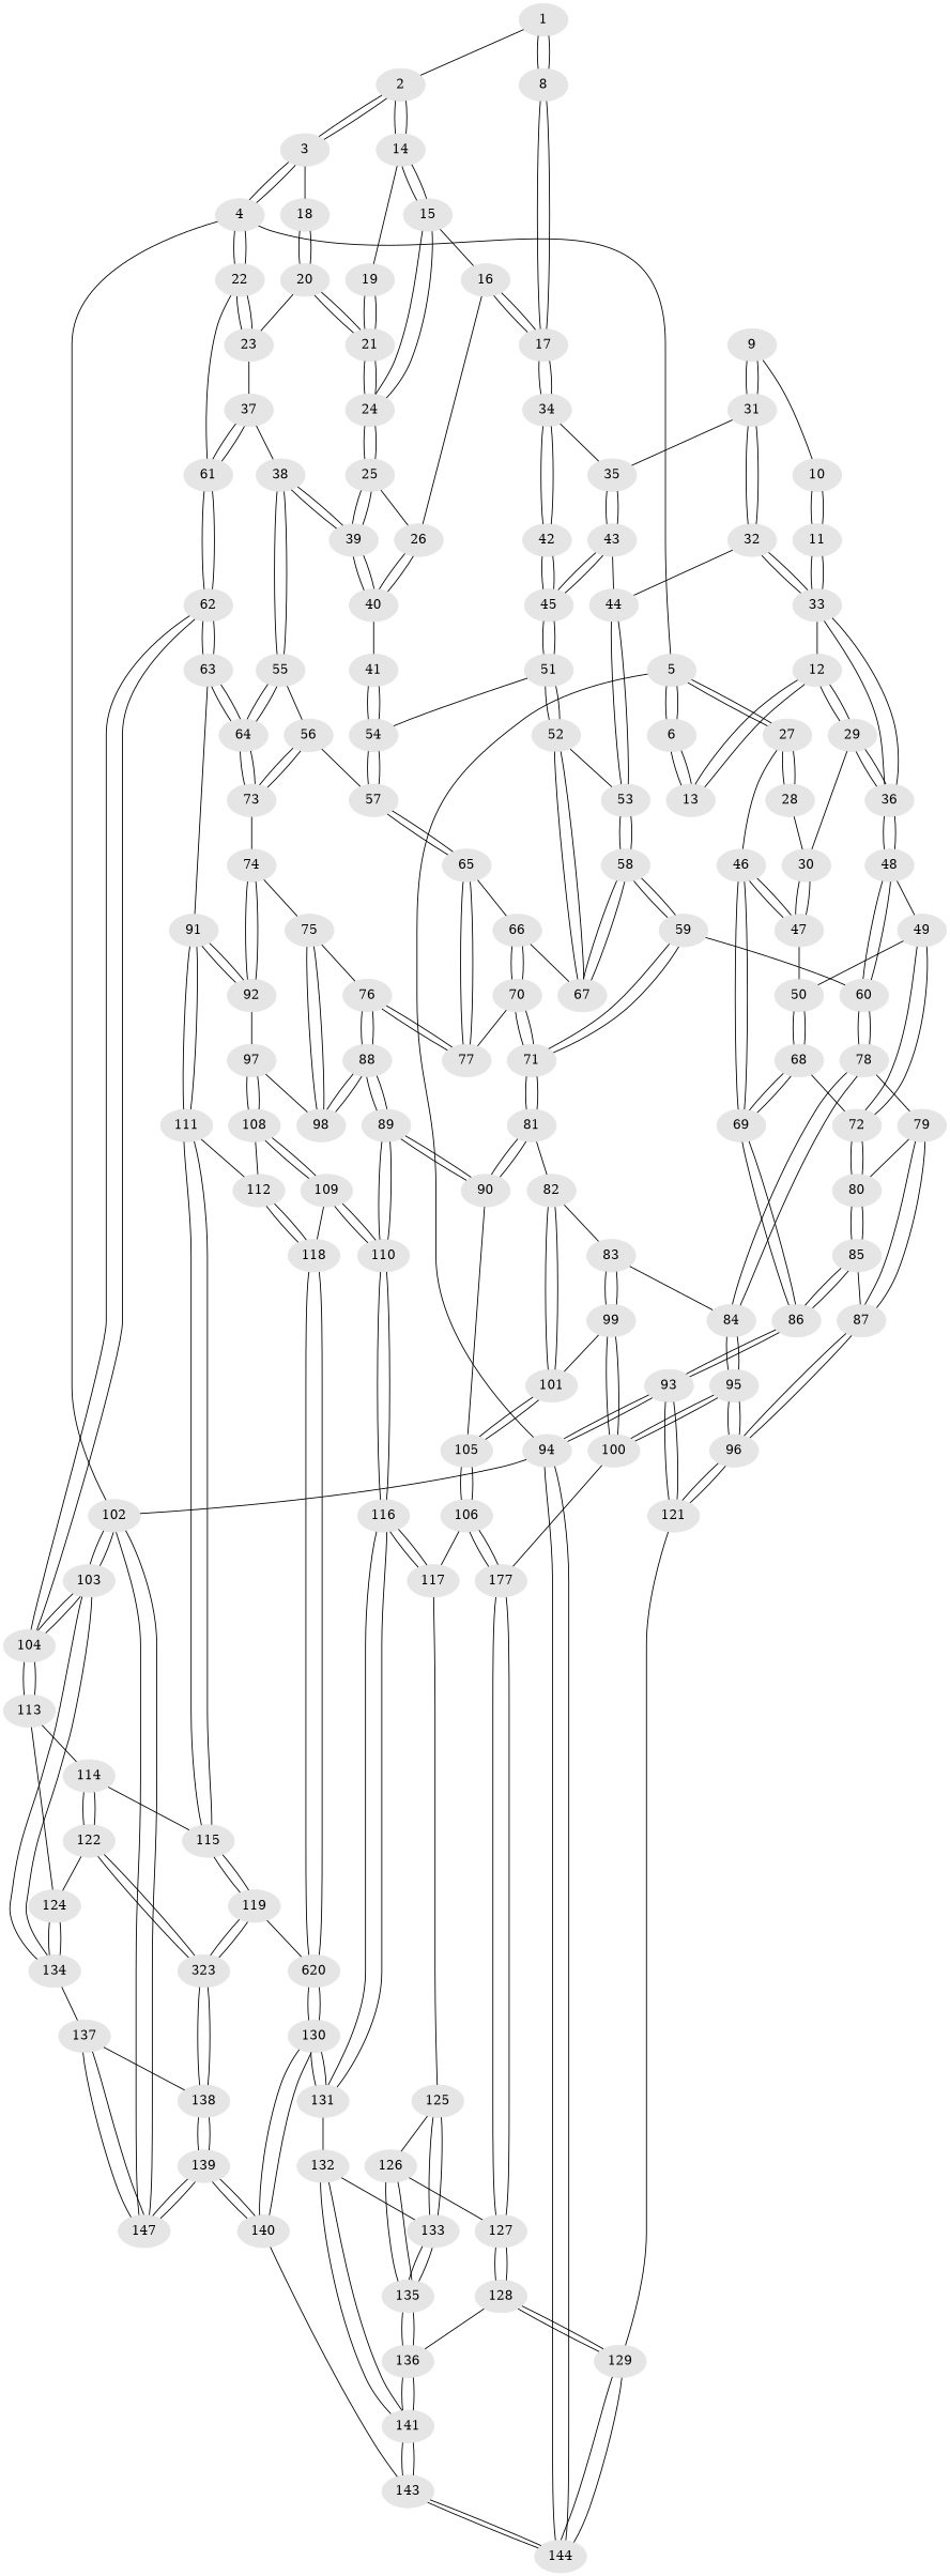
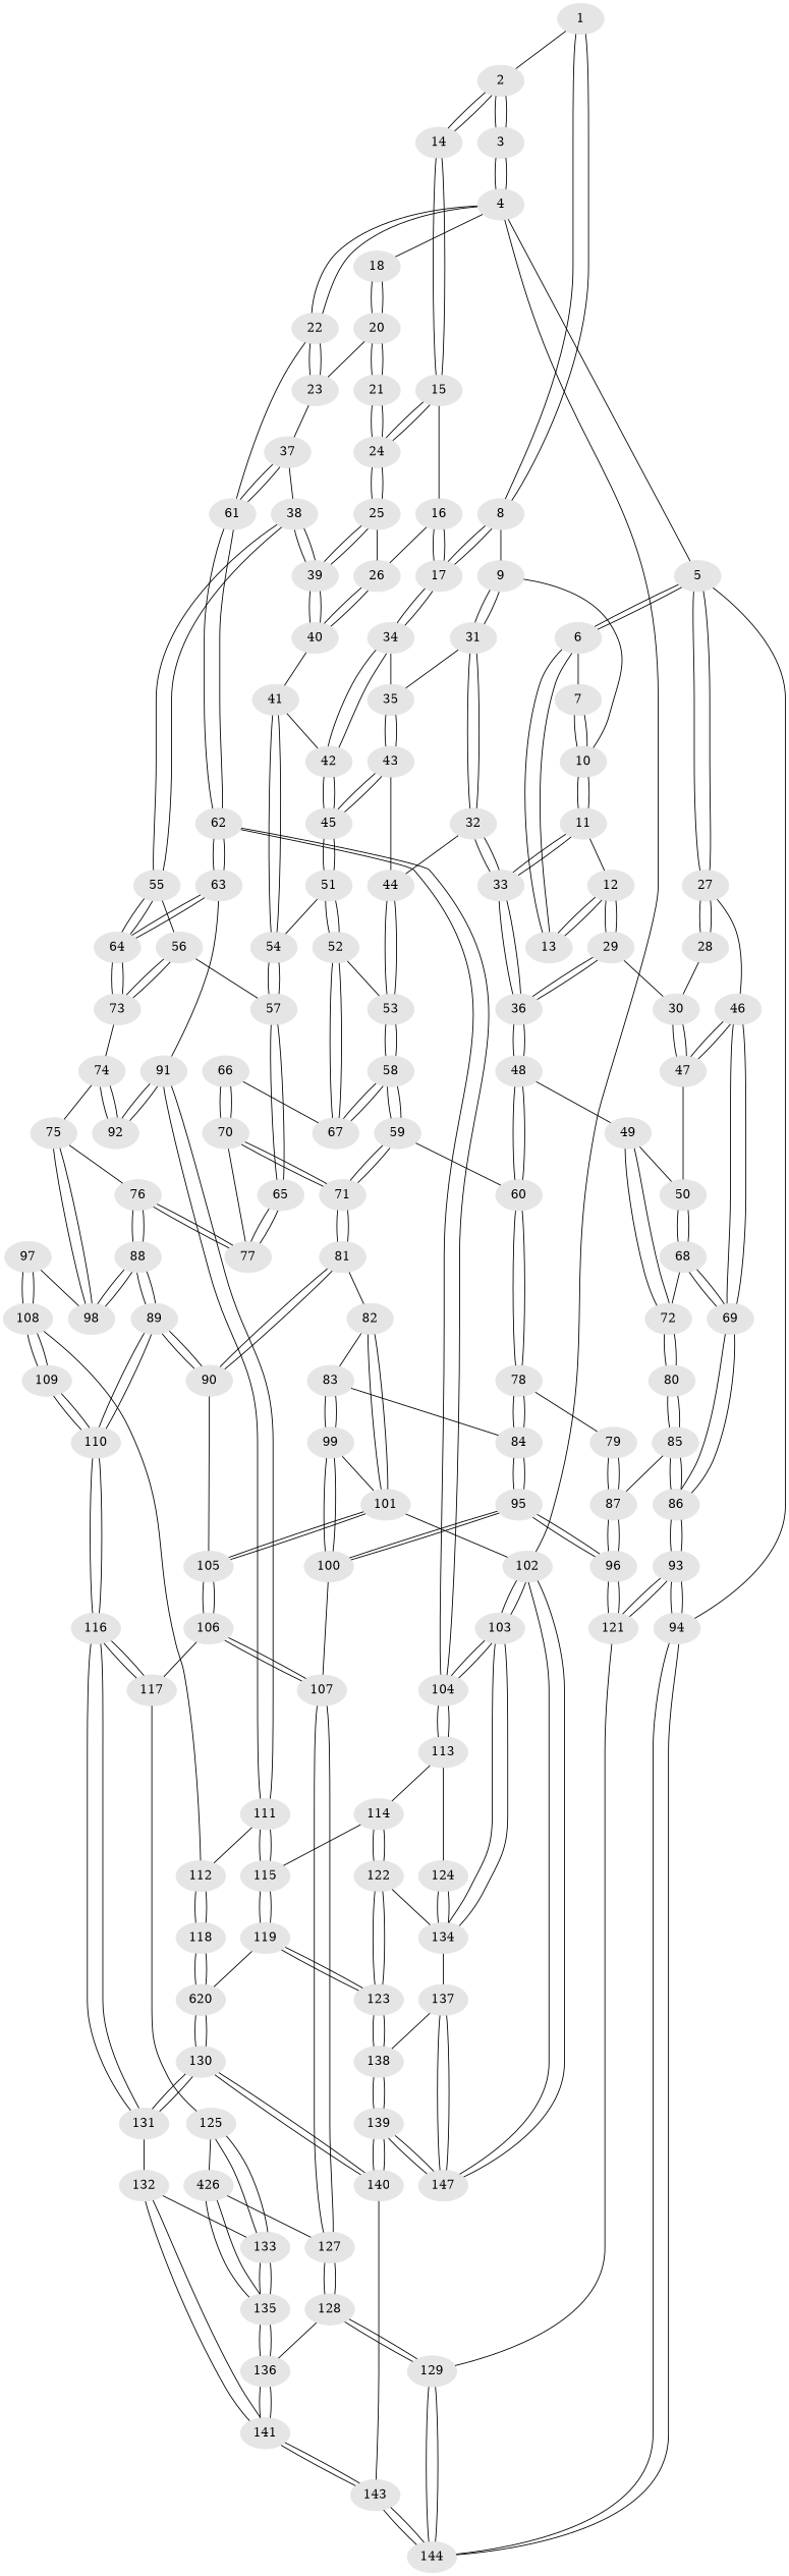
  graph {
    node [color=gray90 style=filled]
    1
    2
    8
    3
    14
    9
    17
    4
    18
    15
-   19
    5
    22
    102
    20
    6
    27
    94
    23
    61
    103
    n22 [label=147]
+   7
    13
    28
    46
    144
    10
    11
    31
    34
    32
    35
    12
    33
    29
    36
    30
    16
    24
    21
    26
    25
    40
    42
    37
    62
    38
    39
    41
    47
    69
    48
    50
    44
    43
    53
    45
    49
    60
    55
    56
    64
    54
    57
    51
    58
    52
    86
    68
    72
    78
    80
    67
    59
    65
    73
    74
    66
    77
    71
    81
    79
    84
    63
    104
    91
    113
    92
    111
    70
    93
    82
    90
    85
    75
    76
    98
    97
    88
    89
    87
    95
    96
    83
    101
    105
    99
    100
    121
    110
    116
    106
    112
    115
    108
    129
-   107 [label=177]
+   107
    109
    127
    134
    137
    114
    124
    117
    125
    128
    118
    n129 [label=620]
    131
    119
    122
-   123 [label=323]
+   123
    132
-   126
+   126 [label=426]
    133
    130
    138
    140
    139
    135
    136
    141
    143
    1 -- 2
    1 -- 8
    1 -- 8
    2 -- 3
    2 -- 3
    2 -- 14
    2 -- 14
+   8 -- 9
    8 -- 17
    8 -- 17
    3 -- 4
    3 -- 4
-   3 -- 18
+   4 -- 18
    14 -- 15
    14 -- 15
-   14 -- 19
    9 -- 10
    9 -- 31
    9 -- 31
    17 -- 34
    17 -- 34
    4 -- 5
    4 -- 22
    4 -- 22
    4 -- 102
    18 -- 20
    18 -- 20
    15 -- 16
    15 -- 24
    15 -- 24
-   19 -- 21
-   19 -- 21
    5 -- 6
    5 -- 6
    5 -- 27
    5 -- 27
    5 -- 94
    22 -- 23
    22 -- 23
    22 -- 61
    102 -- 103
    102 -- 103
    102 -- n22
    102 -- n22
    20 -- 23
    20 -- 21
    20 -- 21
+   6 -- 7
    6 -- 13
    6 -- 13
    27 -- 28
    27 -- 28
    27 -- 46
-   94 -- 102
+   101 -- 102
    94 -- 144
    94 -- 144
    23 -- 37
    61 -- 62
    61 -- 62
    103 -- 104
    103 -- 104
    103 -- 134
    103 -- 134
+   7 -- 10
+   7 -- 10
    28 -- 30
    46 -- 47
    46 -- 47
    46 -- 69
    46 -- 69
    10 -- 11
    10 -- 11
-   33 -- 12
+   11 -- 12
    11 -- 33
    11 -- 33
    31 -- 32
    31 -- 32
    31 -- 35
    34 -- 35
    34 -- 42
    34 -- 42
    32 -- 33
    32 -- 33
    32 -- 44
    35 -- 43
    35 -- 43
    12 -- 13
    12 -- 13
    12 -- 29
    12 -- 29
    33 -- 36
    33 -- 36
    29 -- 36
    29 -- 36
    29 -- 30
    36 -- 48
    36 -- 48
    30 -- 47
    30 -- 47
    16 -- 17
    16 -- 17
    16 -- 26
    24 -- 25
    24 -- 25
    21 -- 24
    21 -- 24
    26 -- 40
    26 -- 40
    25 -- 26
    25 -- 39
    25 -- 39
    40 -- 41
    42 -- 45
    42 -- 45
    37 -- 61
    37 -- 61
    37 -- 38
    62 -- 63
    62 -- 63
    62 -- 104
    62 -- 104
    38 -- 39
    38 -- 39
    38 -- 55
    38 -- 55
    39 -- 40
    39 -- 40
+   41 -- 42
    41 -- 54
    41 -- 54
    47 -- 50
    69 -- 86
    69 -- 86
    48 -- 49
    48 -- 60
    48 -- 60
    50 -- 68
    50 -- 68
    44 -- 53
    44 -- 53
    43 -- 44
    43 -- 45
    43 -- 45
    53 -- 58
    53 -- 58
    45 -- 51
    45 -- 51
    49 -- 50
    49 -- 72
    49 -- 72
    60 -- 78
    60 -- 78
    55 -- 56
    55 -- 64
    55 -- 64
    56 -- 57
    56 -- 73
    56 -- 73
    64 -- 73
    64 -- 73
    54 -- 57
    54 -- 57
    57 -- 65
    57 -- 65
    51 -- 54
    51 -- 52
    51 -- 52
    58 -- 67
    58 -- 67
    58 -- 59
    58 -- 59
    52 -- 53
    52 -- 67
    52 -- 67
    86 -- 93
    86 -- 93
    68 -- 69
    68 -- 69
    68 -- 72
    72 -- 80
    72 -- 80
    78 -- 79
    78 -- 84
    78 -- 84
    80 -- 85
    80 -- 85
    59 -- 60
    59 -- 71
    59 -- 71
-   65 -- 66
    65 -- 77
    65 -- 77
    73 -- 74
    74 -- 92
    74 -- 92
    74 -- 75
    66 -- 67
    66 -- 70
    66 -- 70
    71 -- 81
    71 -- 81
    81 -- 82
    81 -- 90
    81 -- 90
-   79 -- 80
    79 -- 87
    79 -- 87
    84 -- 95
    84 -- 95
    63 -- 64
    63 -- 64
    63 -- 91
    104 -- 113
    104 -- 113
    91 -- 92
    91 -- 92
    91 -- 111
    91 -- 111
    113 -- 114
    113 -- 124
-   92 -- 97
    111 -- 112
    111 -- 115
    111 -- 115
    70 -- 77
    70 -- 71
    70 -- 71
    93 -- 94
    93 -- 94
    93 -- 121
    93 -- 121
    82 -- 83
    82 -- 101
    82 -- 101
    90 -- 105
    85 -- 86
    85 -- 86
    85 -- 87
    75 -- 76
    75 -- 98
    75 -- 98
    76 -- 77
    76 -- 77
    76 -- 88
    76 -- 88
    97 -- 98
    97 -- 108
    97 -- 108
    88 -- 98
    88 -- 98
    88 -- 89
    88 -- 89
    89 -- 90
    89 -- 90
    89 -- 110
    89 -- 110
    87 -- 96
    87 -- 96
    95 -- 96
    95 -- 96
    95 -- 100
    95 -- 100
    96 -- 121
    96 -- 121
    83 -- 84
    83 -- 99
    83 -- 99
    101 -- 105
    101 -- 105
    105 -- 106
    105 -- 106
    99 -- 101
    99 -- 100
    99 -- 100
    100 -- 107
    121 -- 129
    110 -- 116
    110 -- 116
    116 -- 117
    116 -- 117
    116 -- 131
    116 -- 131
    106 -- 107
    106 -- 107
    106 -- 117
    112 -- 118
    112 -- 118
    115 -- 119
    115 -- 119
    108 -- 112
    108 -- 109
    108 -- 109
    129 -- 144
    129 -- 144
    107 -- 127
    107 -- 127
    109 -- 110
    109 -- 110
-   109 -- 118
    127 -- 128
    127 -- 128
    134 -- 137
    137 -- n22
    137 -- n22
    137 -- 138
    114 -- 115
    114 -- 122
    114 -- 122
    124 -- 134
    124 -- 134
    117 -- 125
    125 -- 126
    125 -- 133
    125 -- 133
    128 -- 129
    128 -- 129
    128 -- 136
    118 -- n129
    118 -- n129
    n129 -- 130
    n129 -- 130
    131 -- 132
    119 -- n129
    119 -- 123
    119 -- 123
-   122 -- 124
+   122 -- 134
    122 -- 123
    122 -- 123
    123 -- 138
    123 -- 138
    132 -- 133
    132 -- 141
    132 -- 141
    126 -- 127
    126 -- 135
    126 -- 135
    133 -- 135
    133 -- 135
    130 -- 131
    130 -- 131
    130 -- 140
    130 -- 140
    138 -- 139
    138 -- 139
    140 -- 143
    139 -- n22
    139 -- n22
    139 -- 140
    139 -- 140
    135 -- 136
    135 -- 136
    136 -- 141
    136 -- 141
    141 -- 143
    141 -- 143
    143 -- 144
    143 -- 144
  }
